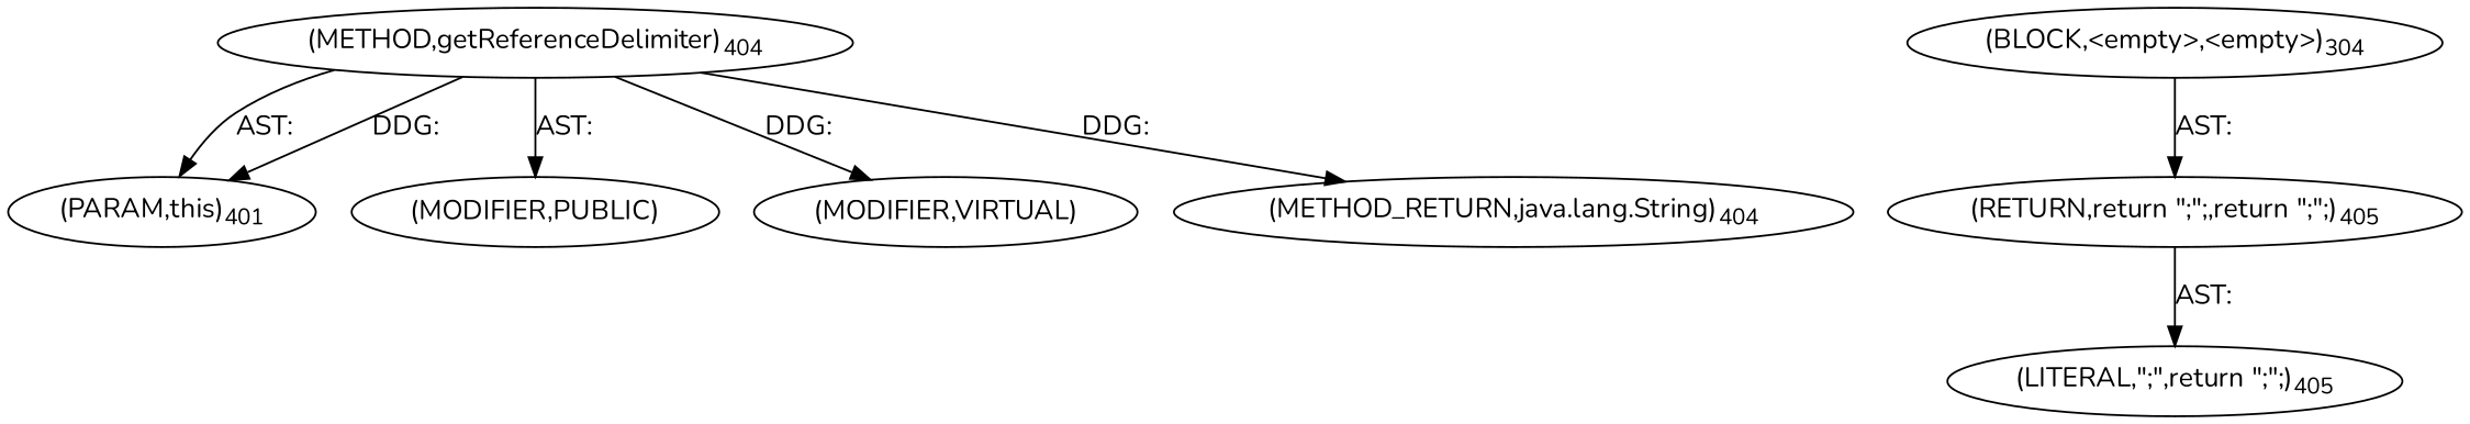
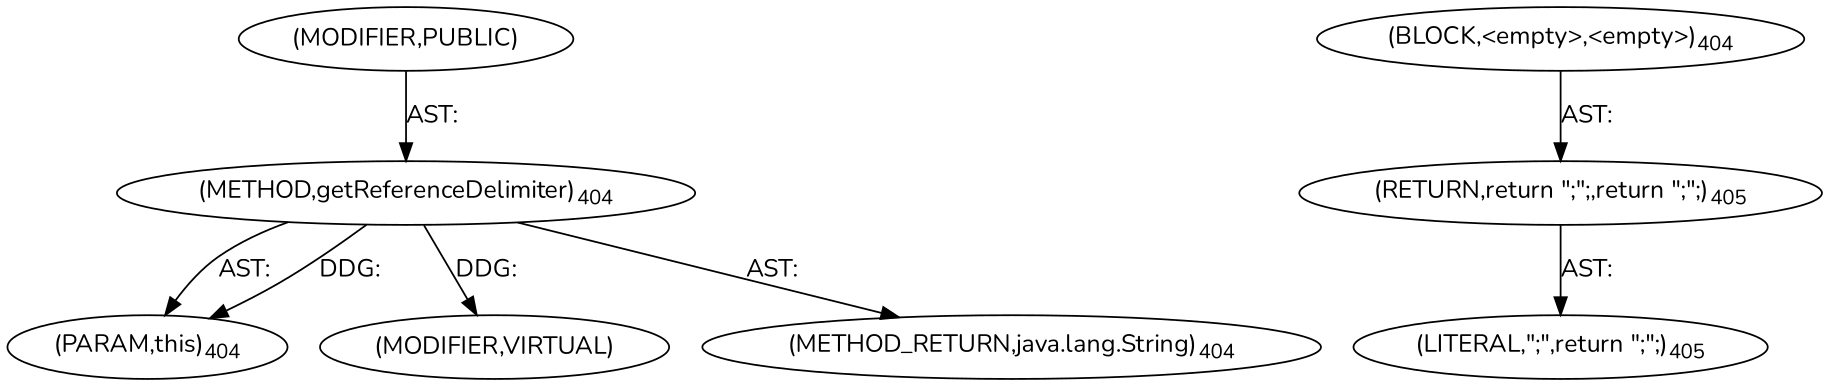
  digraph {
    fontname=Nunito
    node [fontname=Nunito]
    edge [fontname=Nunito]
    n1 [label=<(METHOD,getReferenceDelimiter)<SUB>404</SUB>>]
-   n2 [label=<(PARAM,this)<SUB>401</SUB>>]
+   n2 [label=<(PARAM,this)<SUB>404</SUB>>]
    n3 [label=<(MODIFIER,PUBLIC)>]
    n4 [label=<(MODIFIER,VIRTUAL)>]
    n5 [label=<(METHOD_RETURN,java.lang.String)<SUB>404</SUB>>]
-   n6 [label=<(BLOCK,&lt;empty&gt;,&lt;empty&gt;)<SUB>304</SUB>>]
+   n6 [label=<(BLOCK,&lt;empty&gt;,&lt;empty&gt;)<SUB>404</SUB>>]
    n7 [label=<(RETURN,return &quot;;&quot;;,return &quot;;&quot;;)<SUB>405</SUB>>]
    n8 [label=<(LITERAL,&quot;;&quot;,return &quot;;&quot;;)<SUB>405</SUB>>]
    n1 -> n2 [label="AST: "]
    n1 -> n2 [label="DDG: "]
-   n1 -> n3 [label="AST: "]
+   n3 -> n1 [label="AST: "]
    n1 -> n4 [label="DDG: "]
-   n1 -> n5 [label="DDG: "]
+   n1 -> n5 [label="AST: "]
    n6 -> n7 [label="AST: "]
    n7 -> n8 [label="AST: "]
  }
